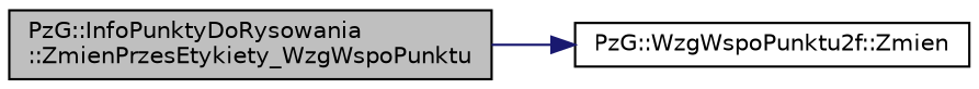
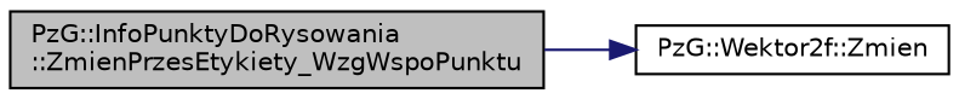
  digraph {
    rankdir=LR
    node [color=black fontname=Helvetica fontsize=10 shape=record style=filled]
    n1 [fillcolor=grey75 fontcolor=black height=0.2 label="PzG::InfoPunktyDoRysowania\l::ZmienPrzesEtykiety_WzgWspoPunktu" width=0.4]
-   n2 [fillcolor=white height=0.2 label="PzG::WzgWspoPunktu2f::Zmien" width=0.4]
+   n2 [fillcolor=white height=0.2 label="PzG::Wektor2f::Zmien" width=0.4]
    n1 -> n2 [color=midnightblue fontname=Helvetica fontsize=10 labelfontname=Helvetica labelfontsize=10 style=solid]
  }
